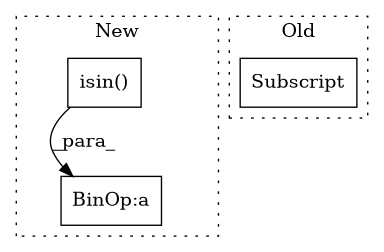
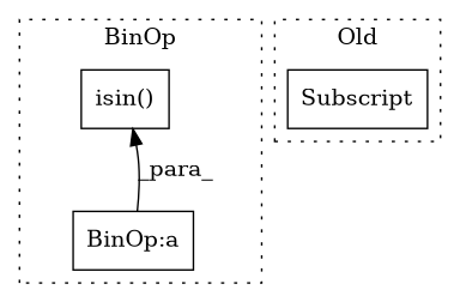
  digraph {
    node [shape=box]
    n1 [a=75 l=70 label="isin()" s=2786]
    n2 [a=82 l=3 label="BinOp:a" s=2856]
    n3 [a=63 l="17,0" label=Subscript s="2866,0"]
    subgraph cluster_1 {
-     label=New
+     label=BinOp
      style=dotted
      n1
      n2
    }
    subgraph cluster_2 {
      label=Old
      style=dotted
      n3
    }
-   n1 -> n2 [label=_para_]
+   n2 -> n1 [label=_para_]
  }
